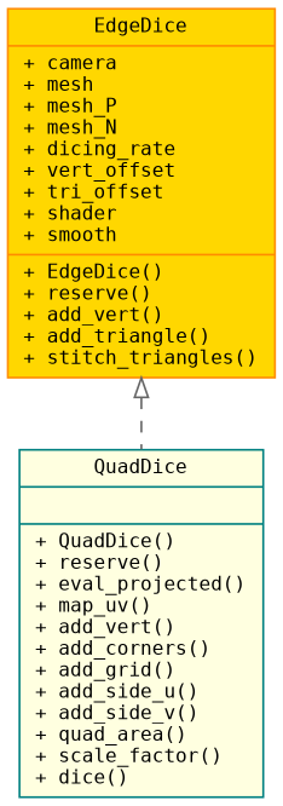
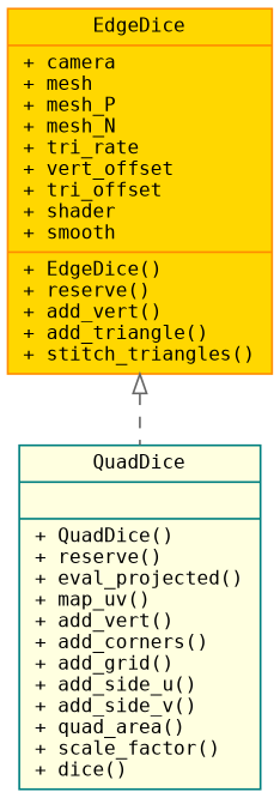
  digraph {
    fontname="DejaVu Sans Mono"
    node [fontname="DejaVu Sans Mono" fontsize=10 shape=record style=filled]
    n1 [color=teal fillcolor=lightyellow fontcolor=black height=0.2 label="{QuadDice\n||+ QuadDice()\l+ reserve()\l+ eval_projected()\l+ map_uv()\l+ add_vert()\l+ add_corners()\l+ add_grid()\l+ add_side_u()\l+ add_side_v()\l+ quad_area()\l+ scale_factor()\l+ dice()\l}" width=0.4]
-   n2 [color=darkorange fillcolor=gold height=0.2 label="{EdgeDice\n|+ camera\l+ mesh\l+ mesh_P\l+ mesh_N\l+ dicing_rate\l+ vert_offset\l+ tri_offset\l+ shader\l+ smooth\l|+ EdgeDice()\l+ reserve()\l+ add_vert()\l+ add_triangle()\l+ stitch_triangles()\l}" width=0.4]
+   n2 [color=darkorange fillcolor=gold height=0.2 label="{EdgeDice\n|+ camera\l+ mesh\l+ mesh_P\l+ mesh_N\l+ tri_rate\l+ vert_offset\l+ tri_offset\l+ shader\l+ smooth\l|+ EdgeDice()\l+ reserve()\l+ add_vert()\l+ add_triangle()\l+ stitch_triangles()\l}" width=0.4]
    n2 -> n1 [arrowtail=empty color=gray40 dir=back fontname="DejaVu Sans Mono" fontsize=10 labelfontname=Helvetica labelfontsize=10 style=dashed]
  }
